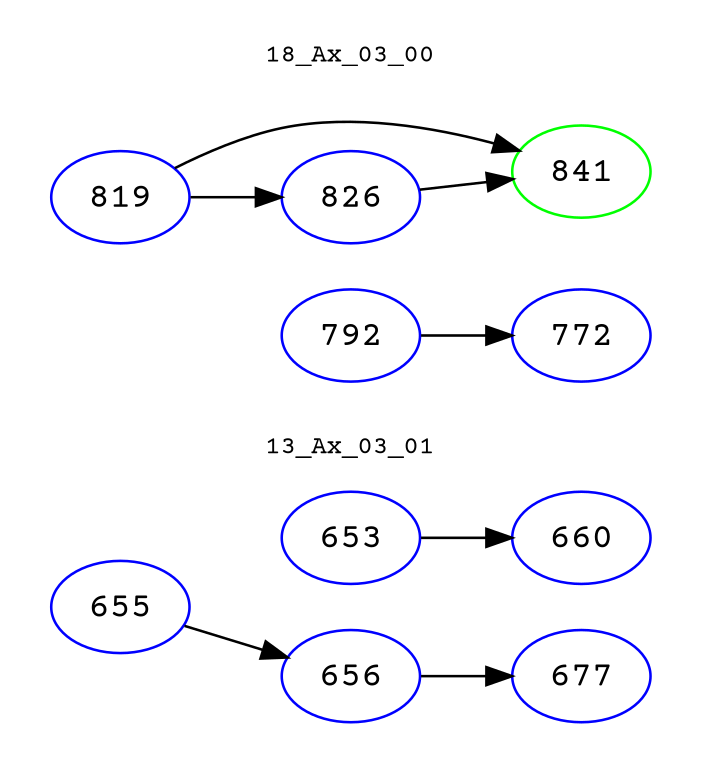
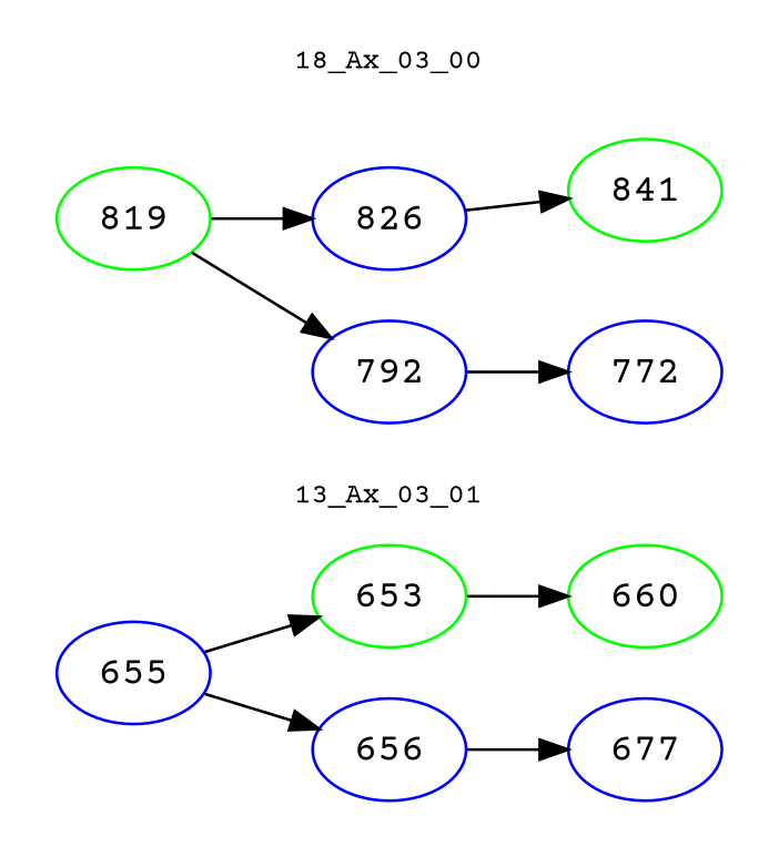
  digraph {
    fontname="Courier Prime"
    rankdir=LR
    node [color=blue fontname="Courier Prime"]
    edge [color=black fontname="Courier Prime"]
    n1 [label=655]
    n2 [label=656]
-   n3 [label=653]
+   n3 [color=green label=653]
    n4 [label=677]
-   n5 [label=660]
-   n6 [label=819]
+   n5 [color=green label=660]
+   n6 [color=green label=819]
    n7 [label=792]
    n8 [label=826]
    n9 [label=772]
    n10 [color=green label=841]
    subgraph cluster_1 {
      color=white
      fontsize=10
      label="13_Ax_03_01"
      n1
      n2
      n3
      n4
      n5
    }
    subgraph cluster_2 {
      color=white
      fontsize=10
      label="18_Ax_03_00"
      n6
      n7
      n8
      n9
      n10
    }
    n1 -> n2
+   n1 -> n3
    n2 -> n4
    n3 -> n5
-   n6 -> n10
+   n6 -> n7
    n6 -> n8
    n7 -> n9
    n8 -> n10
  }
